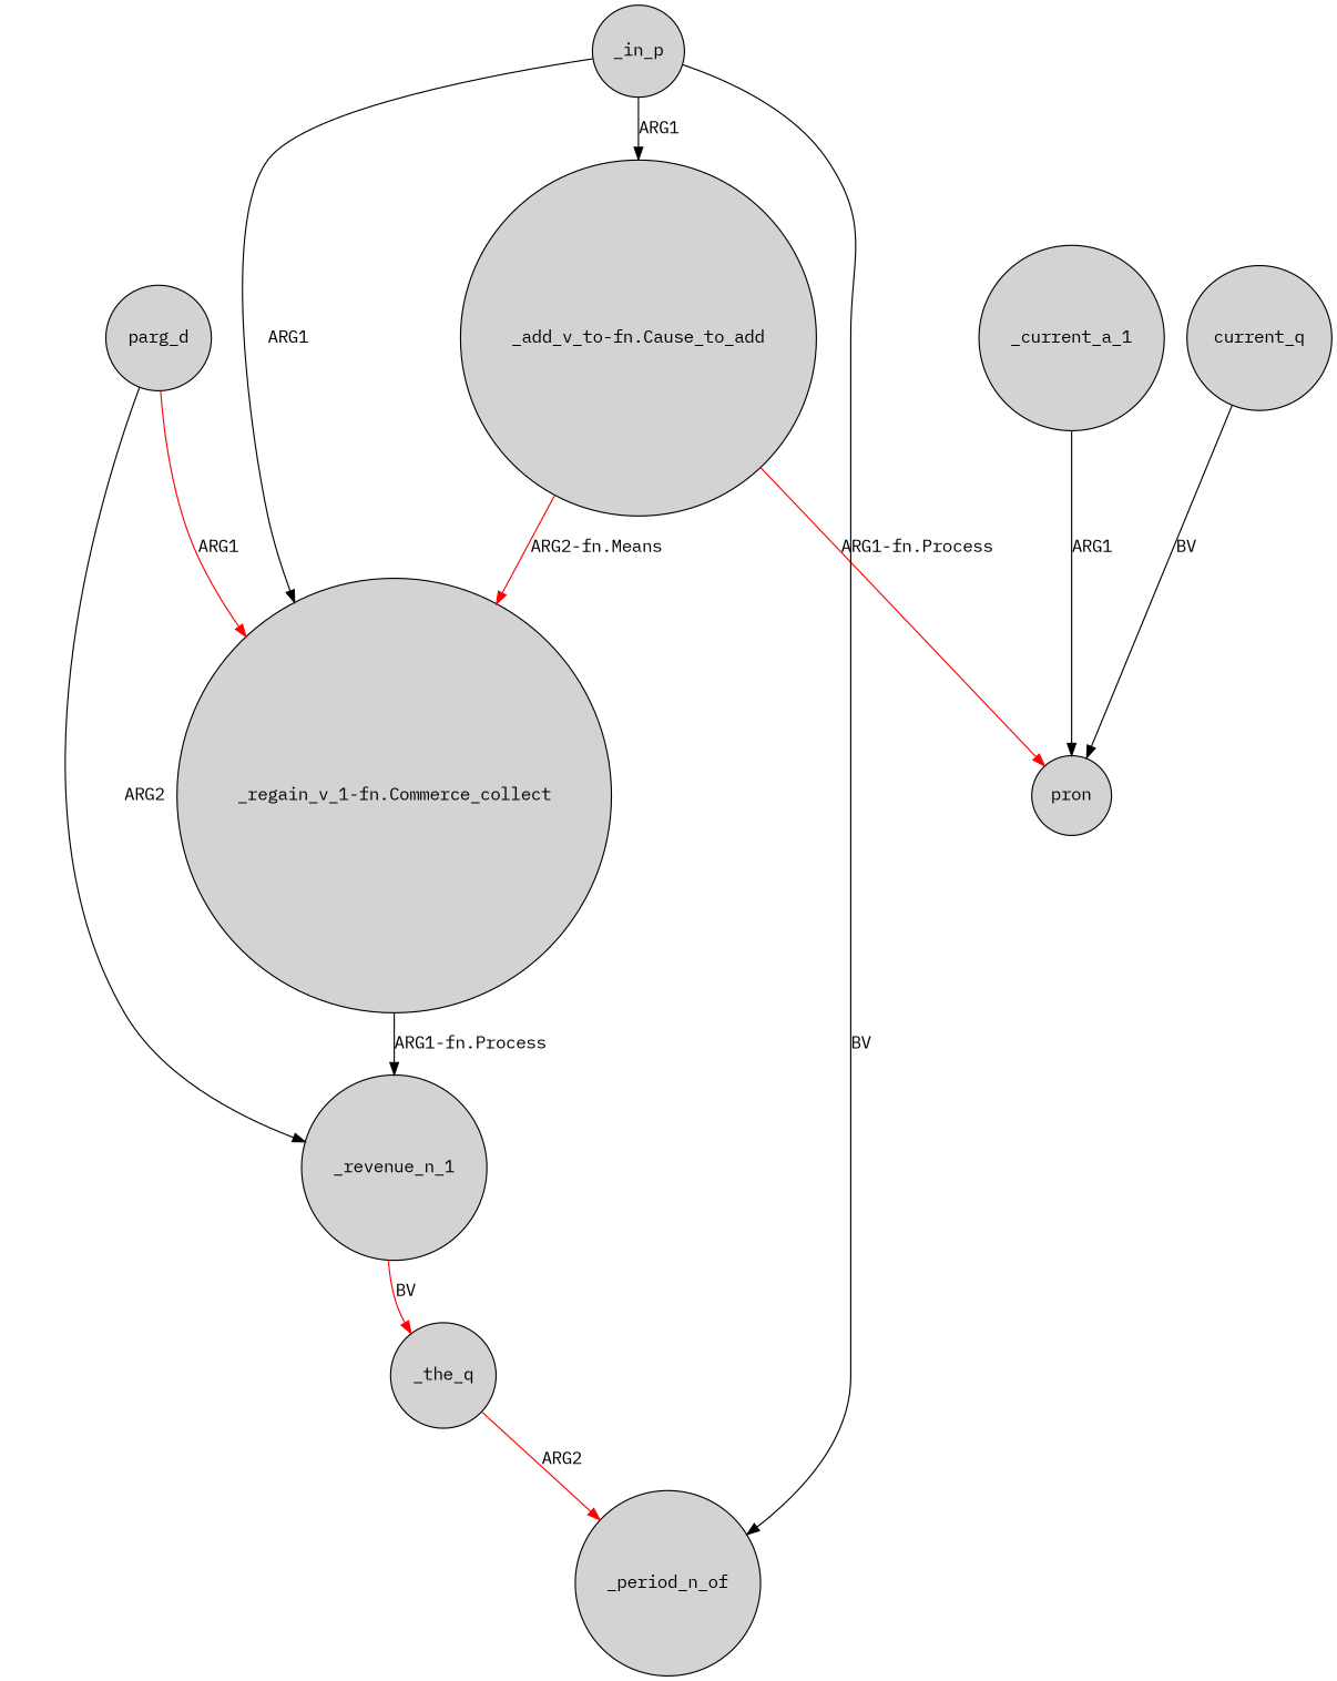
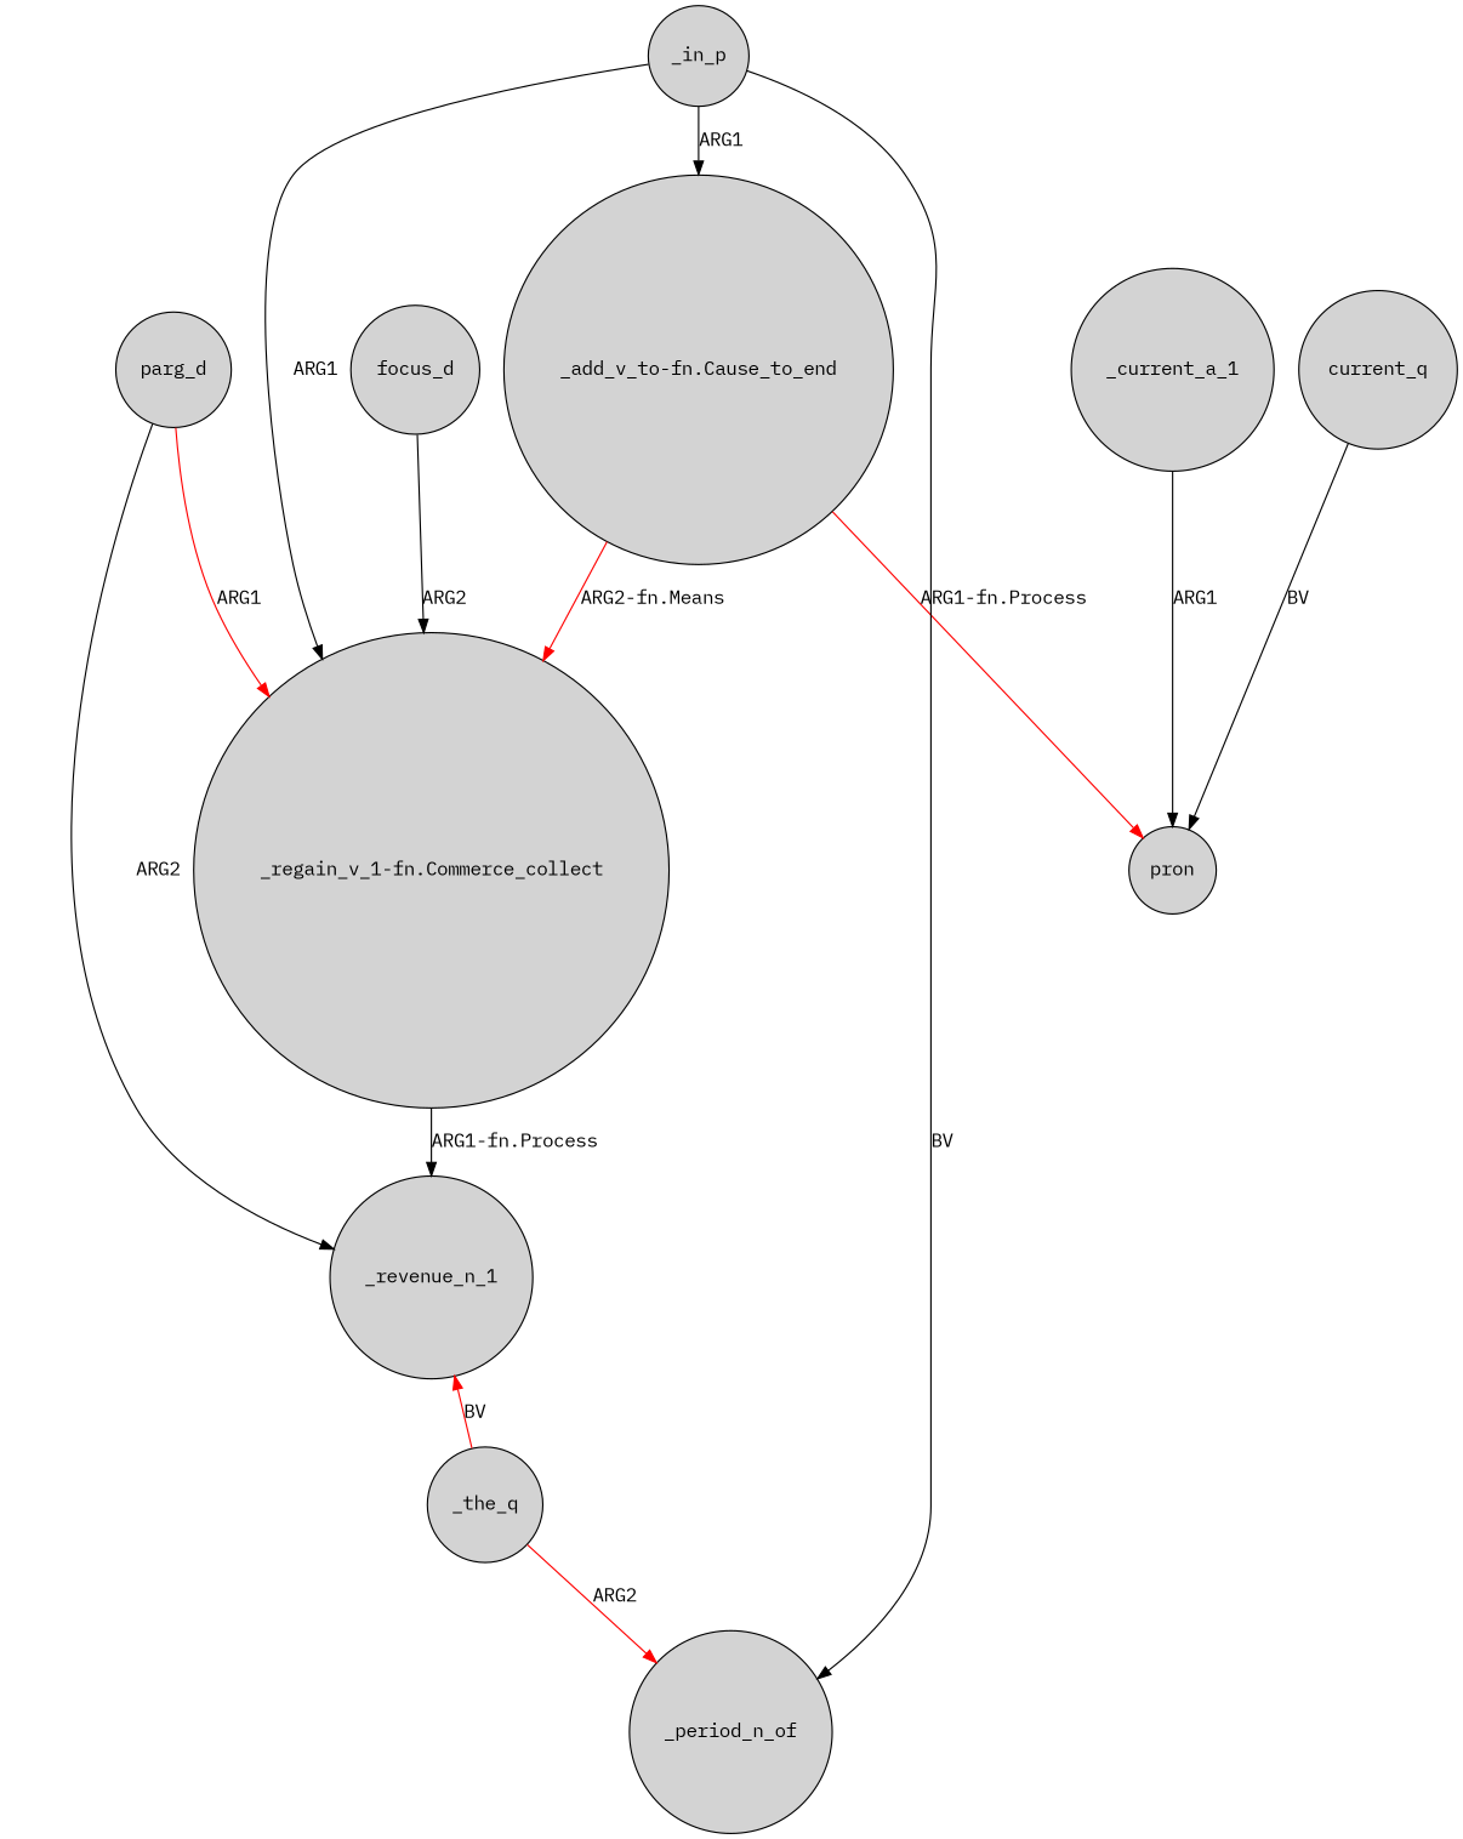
  digraph {
    fontname="IBM Plex Mono"
    node [fontname="IBM Plex Mono" shape=circle style=filled]
    edge [color=black fontname="IBM Plex Mono"]
+   focus_d
    "_regain_v_1-fn.Commerce_collect"
    _revenue_n_1
-   "_add_v_to-fn.Cause_to_end" [label="_add_v_to-fn.Cause_to_add"]
+   "_add_v_to-fn.Cause_to_end"
    pron
    parg_d
    _current_a_1
    _the_q
    _period_n_of
    _in_p
    n11 [label=current_q]
+   focus_d -> "_regain_v_1-fn.Commerce_collect" [label=ARG2]
    "_regain_v_1-fn.Commerce_collect" -> _revenue_n_1 [label="ARG1-fn.Process"]
    "_add_v_to-fn.Cause_to_end" -> "_regain_v_1-fn.Commerce_collect" [color=red label="ARG2-fn.Means"]
    "_add_v_to-fn.Cause_to_end" -> pron [color=red label="ARG1-fn.Process"]
    parg_d -> "_regain_v_1-fn.Commerce_collect" [color=red label=ARG1]
    parg_d -> _revenue_n_1 [label=ARG2]
    _current_a_1 -> pron [label=ARG1]
-   _revenue_n_1 -> _the_q [color=red label=BV]
+   _the_q -> _revenue_n_1 [color=red label=BV]
    _the_q -> _period_n_of [color=red label=ARG2]
    _in_p -> "_regain_v_1-fn.Commerce_collect" [label=ARG1]
    _in_p -> "_add_v_to-fn.Cause_to_end" [label=ARG1]
    _in_p -> _period_n_of [label=BV]
    n11 -> pron [label=BV]
  }
